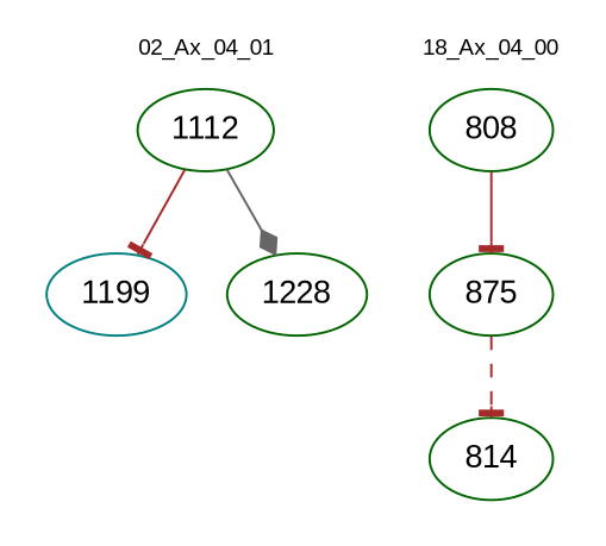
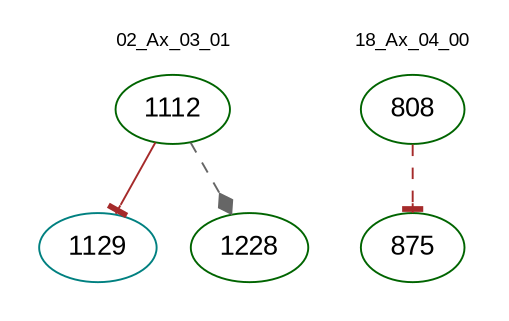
  digraph {
    fontname="Liberation Sans"
    node [color=darkgreen fontname="Liberation Sans"]
    edge [arrowhead=tee color=brown fontname="Liberation Sans" style=solid]
-   n1 [color=teal label=1199]
+   n1 [color=teal label=1129]
    n2 [label=1112]
    n3 [label=1228]
    n4 [label=808]
    n5 [label=875]
-   n6 [label=814]
    subgraph cluster_1 {
      color=white
      fontsize=10
-     label="02_Ax_04_01"
+     label="02_Ax_03_01"
      n1
      n2
      n3
    }
    subgraph cluster_2 {
      color=white
      fontsize=10
      label="18_Ax_04_00"
      n4
      n5
-     n6
    }
    n2 -> n1
-   n2 -> n3 [arrowhead=diamond color=gray40]
-   n4 -> n5
-   n5 -> n6 [style=dashed]
+   n2 -> n3 [arrowhead=diamond color=gray40 style=dashed]
+   n4 -> n5 [style=dashed]
  }
